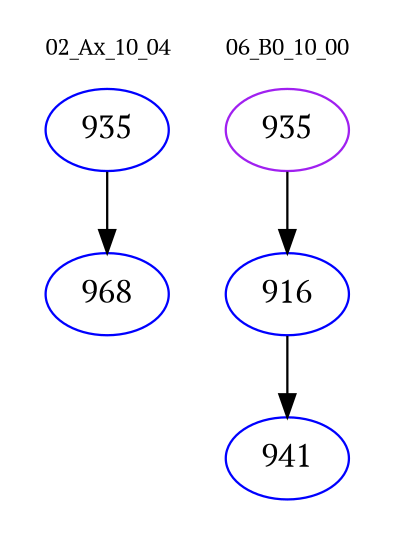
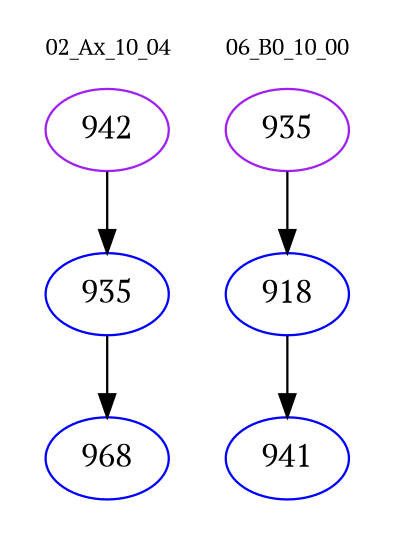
  digraph {
    fontname="PT Serif"
    node [color=blue fontname="PT Serif"]
    edge [color=black fontname="PT Serif"]
+   n1 [color=purple label=942]
    n2 [label=935]
    n3 [label=968]
    n4 [color=purple label=935]
-   n5 [label=916]
+   n5 [label=918]
    n6 [label=941]
    subgraph cluster_1 {
      color=white
      fontsize=10
      label="02_Ax_10_04"
+     n1
      n2
      n3
    }
    subgraph cluster_2 {
      color=white
      fontsize=10
      label="06_B0_10_00"
      n4
      n5
      n6
    }
+   n1 -> n2
    n2 -> n3
    n4 -> n5
    n5 -> n6
  }
